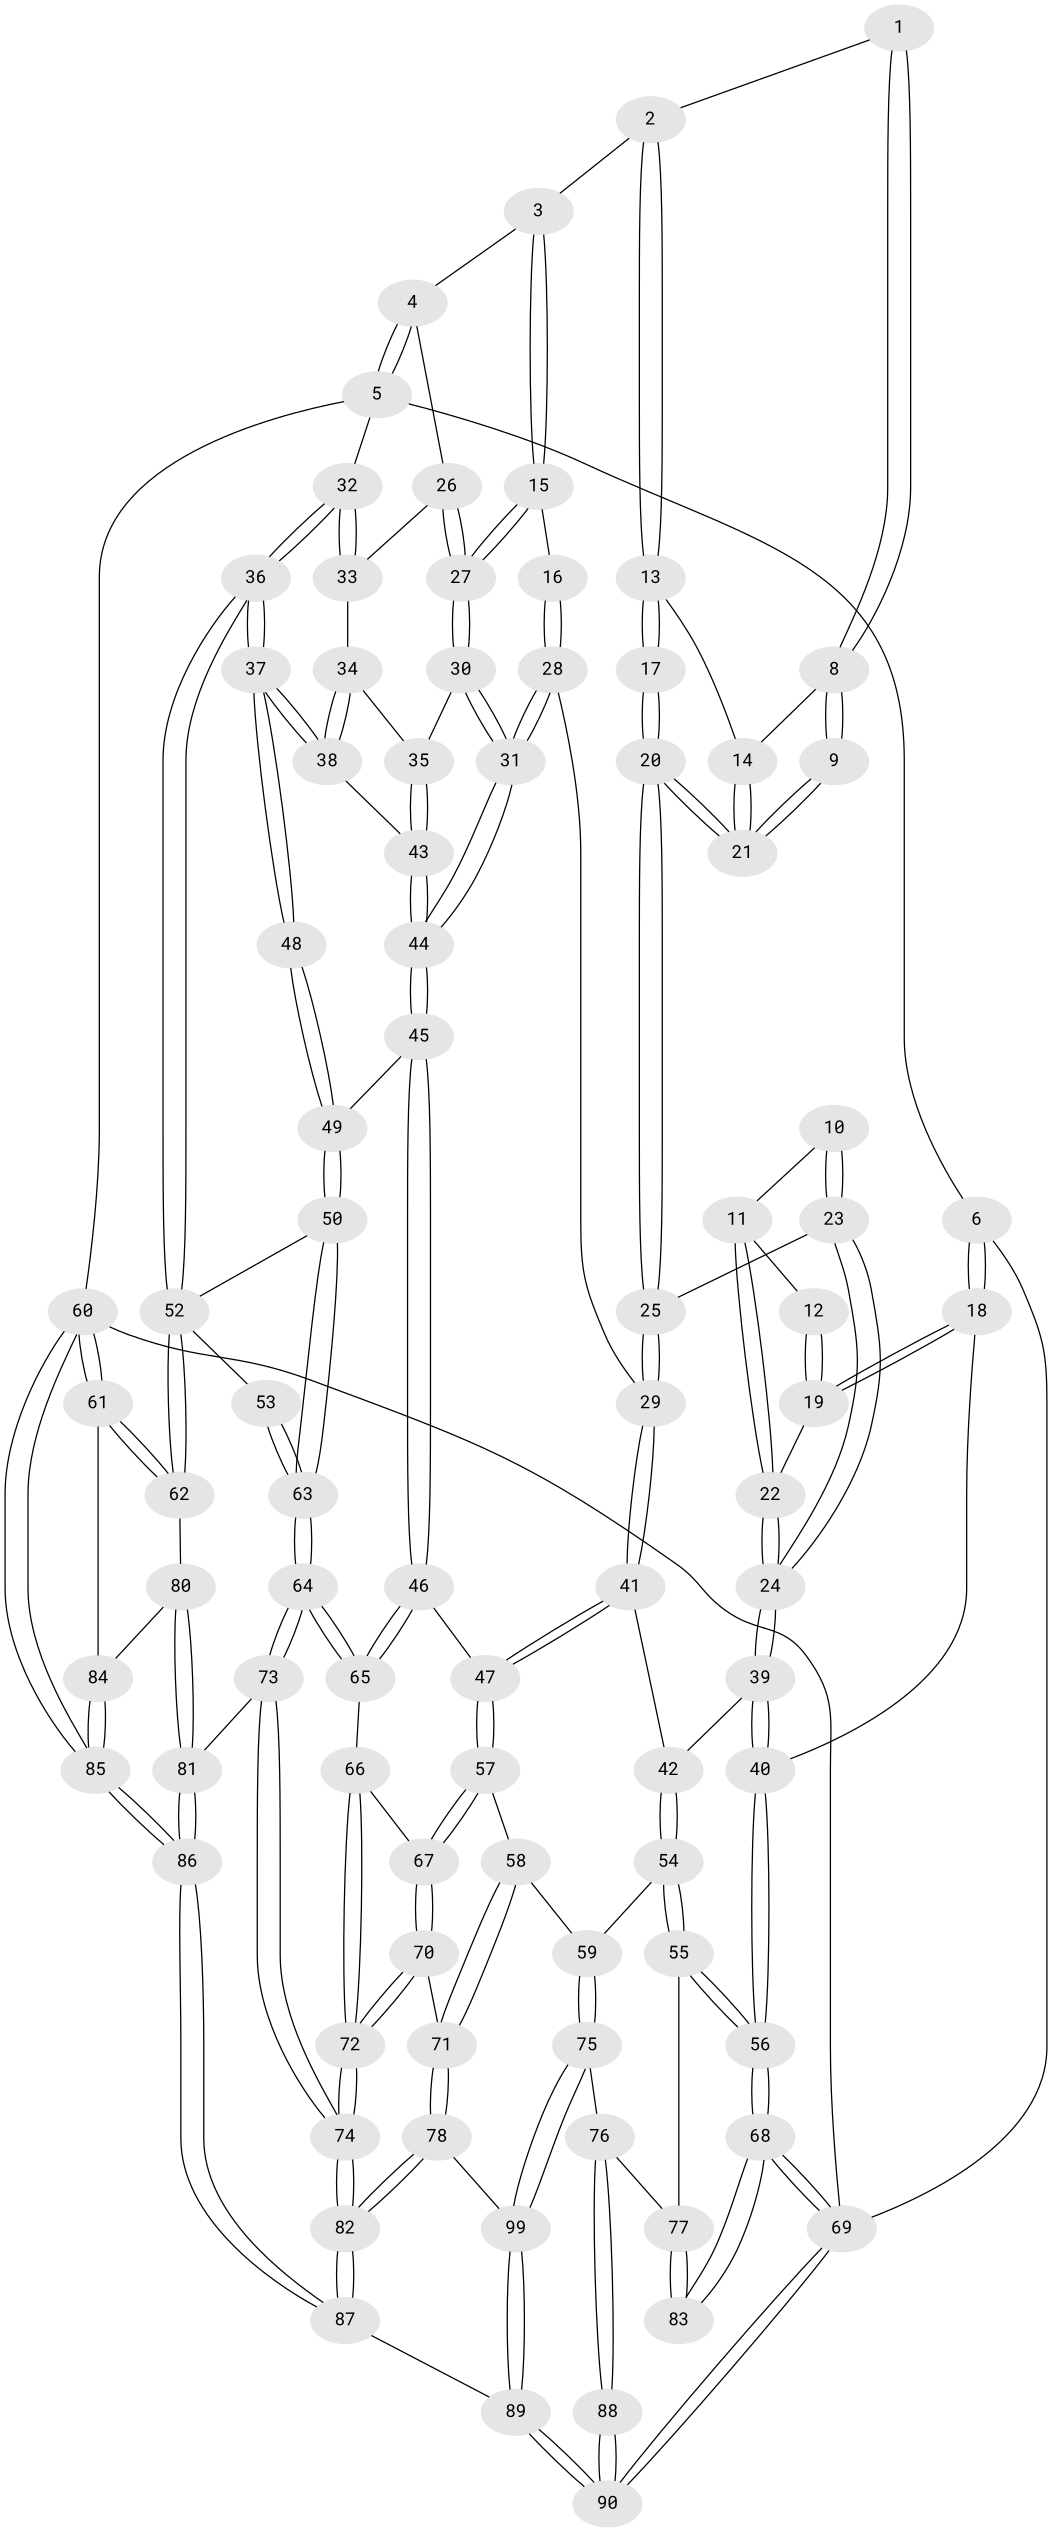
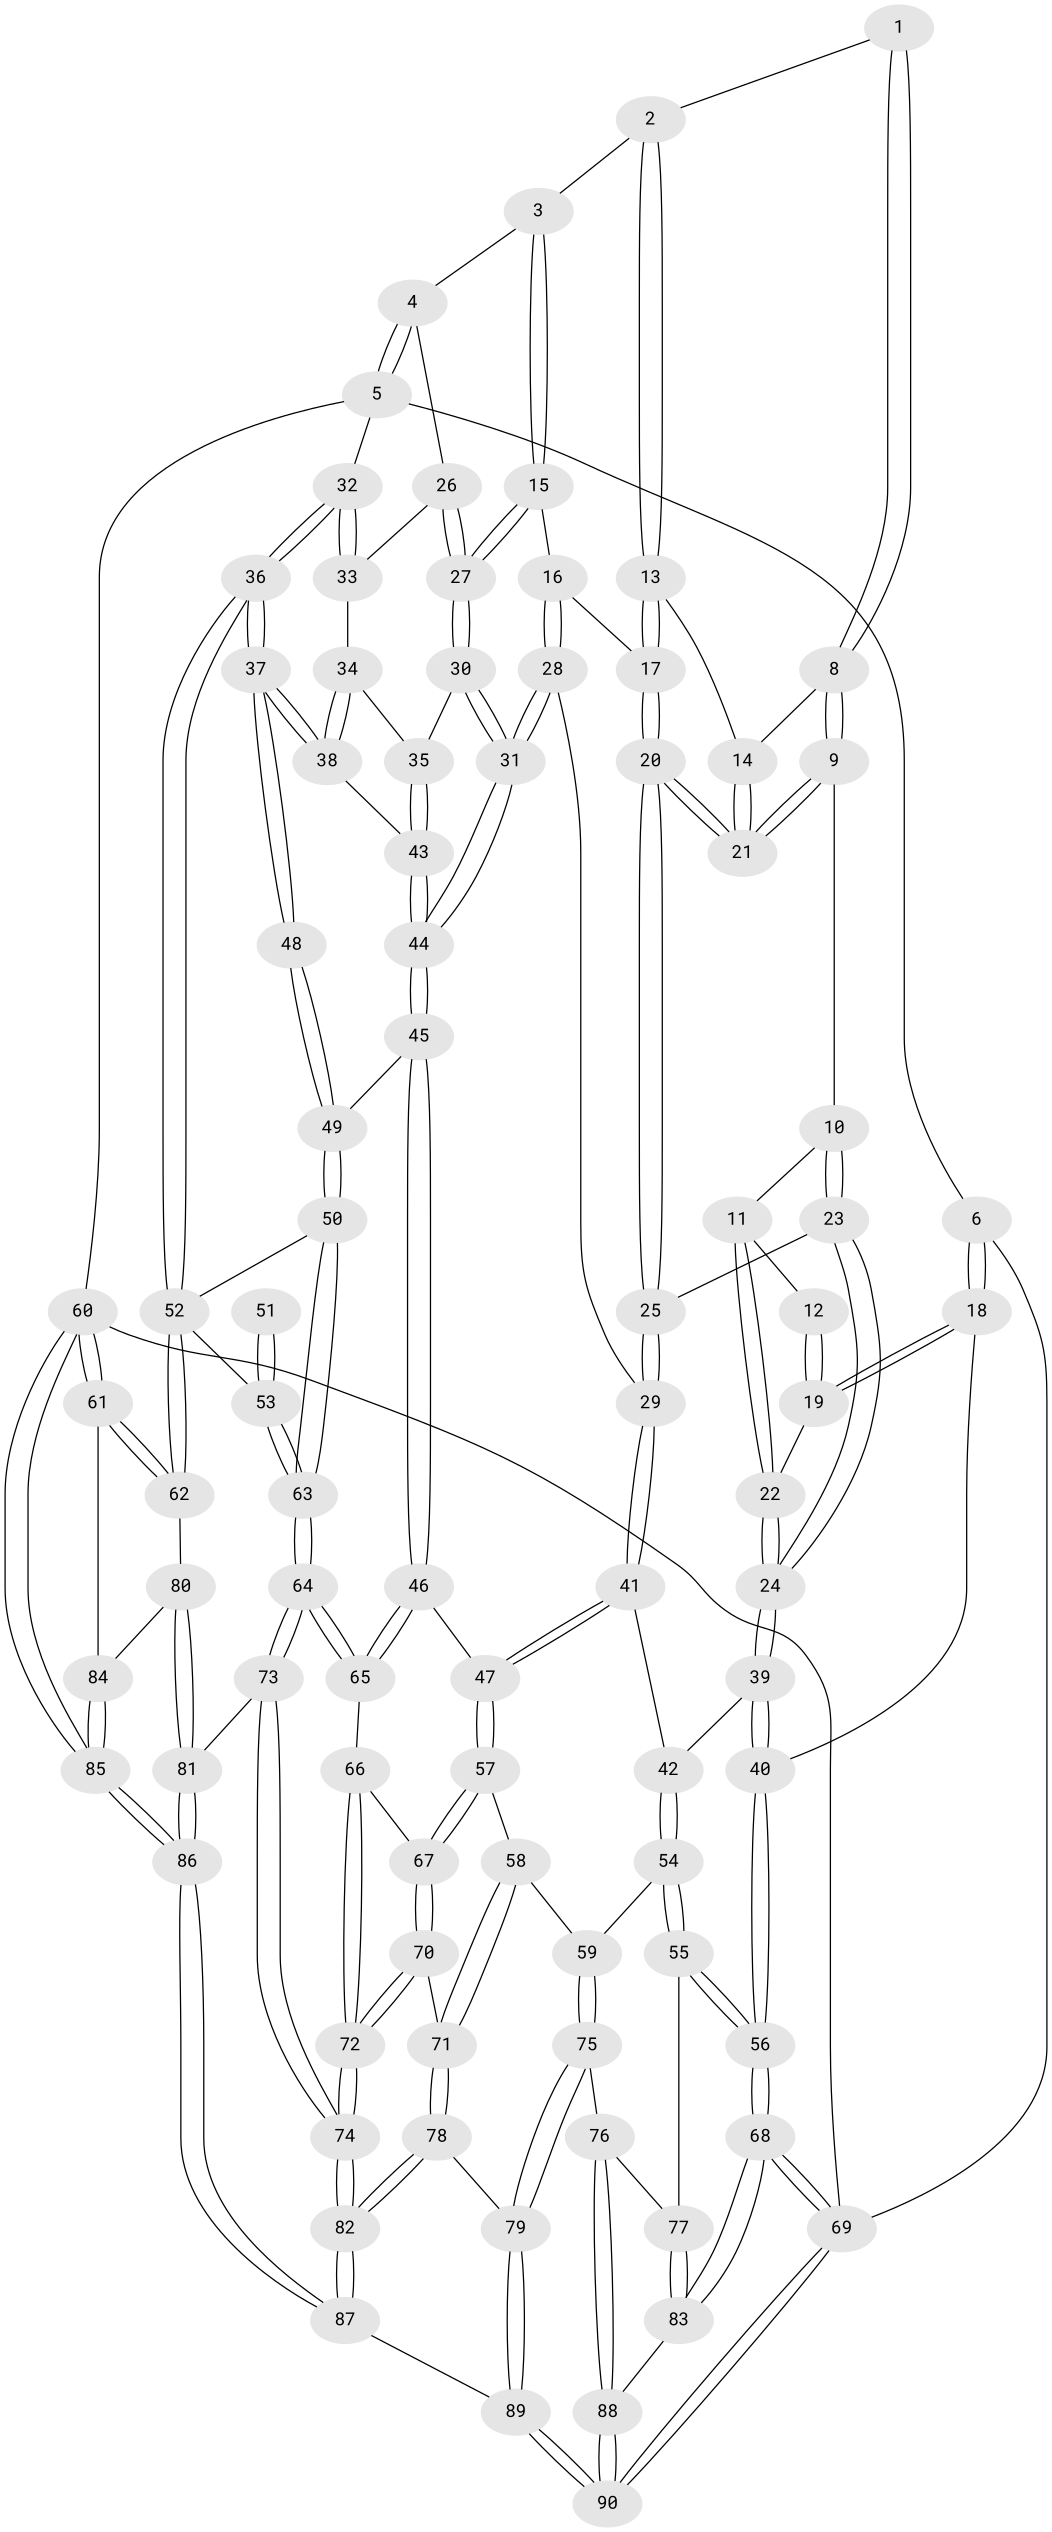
  graph {
    fontname="Roboto Mono"
    node [color=gray90 fontname="Roboto Mono" style=filled]
    edge [fontname="Roboto Mono"]
    1
    2
    8
    3
    13
    9
    14
    4
    15
    17
    5
    26
    16
    27
    6
    32
    60
    33
    18
    69
    36
    61
    85
    19
    40
    90
    12
    10
    21
    11
    23
    22
    25
    24
    20
    28
    30
    29
    31
    56
    39
    42
    41
    34
    35
    44
    47
    43
    45
    37
    52
    38
    48
    53
    62
    49
    54
    68
    57
    55
    59
    46
    65
    50
    66
    58
    67
    63
+   51
    64
    80
    77
    75
    83
    71
    70
    78
    76
-   79 [label=99]
+   79
    84
    86
    81
    73
    74
    72
    88
    82
    87
    89
    1 -- 2
    1 -- 8
    1 -- 8
    2 -- 3
    2 -- 13
    2 -- 13
    8 -- 9
    8 -- 9
    8 -- 14
    3 -- 4
    3 -- 15
    3 -- 15
    13 -- 14
    13 -- 17
    13 -- 17
+   9 -- 10
    9 -- 21
    9 -- 21
    14 -- 21
    14 -- 21
    4 -- 5
    4 -- 5
    4 -- 26
    15 -- 16
    15 -- 27
    15 -- 27
    17 -- 20
    17 -- 20
    5 -- 6
    5 -- 32
    5 -- 60
    26 -- 27
    26 -- 27
    26 -- 33
+   16 -- 17
    16 -- 28
    16 -- 28
    27 -- 30
    27 -- 30
    6 -- 18
    6 -- 18
    6 -- 69
    32 -- 33
    32 -- 33
    32 -- 36
    32 -- 36
    60 -- 69
    60 -- 61
    60 -- 61
    60 -- 85
    60 -- 85
    33 -- 34
    18 -- 19
    18 -- 19
    18 -- 40
    69 -- 90
    69 -- 90
    36 -- 37
    36 -- 37
    36 -- 52
    36 -- 52
    61 -- 62
    61 -- 62
    61 -- 84
    85 -- 86
    85 -- 86
    19 -- 22
    40 -- 56
    40 -- 56
    12 -- 19
    12 -- 19
    10 -- 11
    10 -- 23
    10 -- 23
    11 -- 12
    11 -- 22
    11 -- 22
    23 -- 25
    23 -- 24
    23 -- 24
    22 -- 24
    22 -- 24
    25 -- 29
    25 -- 29
    24 -- 39
    24 -- 39
    20 -- 21
    20 -- 21
    20 -- 25
    20 -- 25
    28 -- 29
    28 -- 31
    28 -- 31
    30 -- 31
    30 -- 31
    30 -- 35
    29 -- 41
    29 -- 41
    31 -- 44
    31 -- 44
    56 -- 68
    56 -- 68
    39 -- 40
    39 -- 40
    39 -- 42
    42 -- 54
    42 -- 54
    41 -- 42
    41 -- 47
    41 -- 47
    34 -- 35
    34 -- 38
    34 -- 38
    35 -- 43
    35 -- 43
    44 -- 45
    44 -- 45
    47 -- 57
    47 -- 57
    43 -- 44
    43 -- 44
    45 -- 49
    45 -- 46
    45 -- 46
    37 -- 38
    37 -- 38
    37 -- 48
    37 -- 48
    52 -- 53
    52 -- 62
    52 -- 62
    38 -- 43
    48 -- 49
    48 -- 49
    53 -- 63
    53 -- 63
    62 -- 80
    49 -- 50
    49 -- 50
    54 -- 55
    54 -- 55
    54 -- 59
    68 -- 69
    68 -- 69
    68 -- 83
    68 -- 83
    57 -- 58
    57 -- 67
    57 -- 67
    55 -- 56
    55 -- 56
    55 -- 77
    59 -- 75
    59 -- 75
    46 -- 47
    46 -- 65
    46 -- 65
    65 -- 66
    50 -- 52
    50 -- 63
    50 -- 63
    66 -- 67
    66 -- 72
    66 -- 72
    58 -- 59
    58 -- 71
    58 -- 71
    67 -- 70
    67 -- 70
    63 -- 64
    63 -- 64
+   51 -- 53
+   51 -- 53
    64 -- 65
    64 -- 65
    64 -- 73
    64 -- 73
    80 -- 84
    80 -- 81
    80 -- 81
    77 -- 83
    77 -- 83
    75 -- 76
    75 -- 79
    75 -- 79
+   83 -- 88
    71 -- 78
    71 -- 78
    70 -- 71
    70 -- 72
    70 -- 72
    78 -- 79
    78 -- 82
    78 -- 82
    76 -- 77
    76 -- 88
    76 -- 88
    79 -- 89
    79 -- 89
    84 -- 85
    84 -- 85
    86 -- 87
    86 -- 87
    81 -- 86
    81 -- 86
    73 -- 81
    73 -- 74
    73 -- 74
    74 -- 82
    74 -- 82
    72 -- 74
    72 -- 74
    88 -- 90
    88 -- 90
    82 -- 87
    82 -- 87
    87 -- 89
    89 -- 90
    89 -- 90
  }
